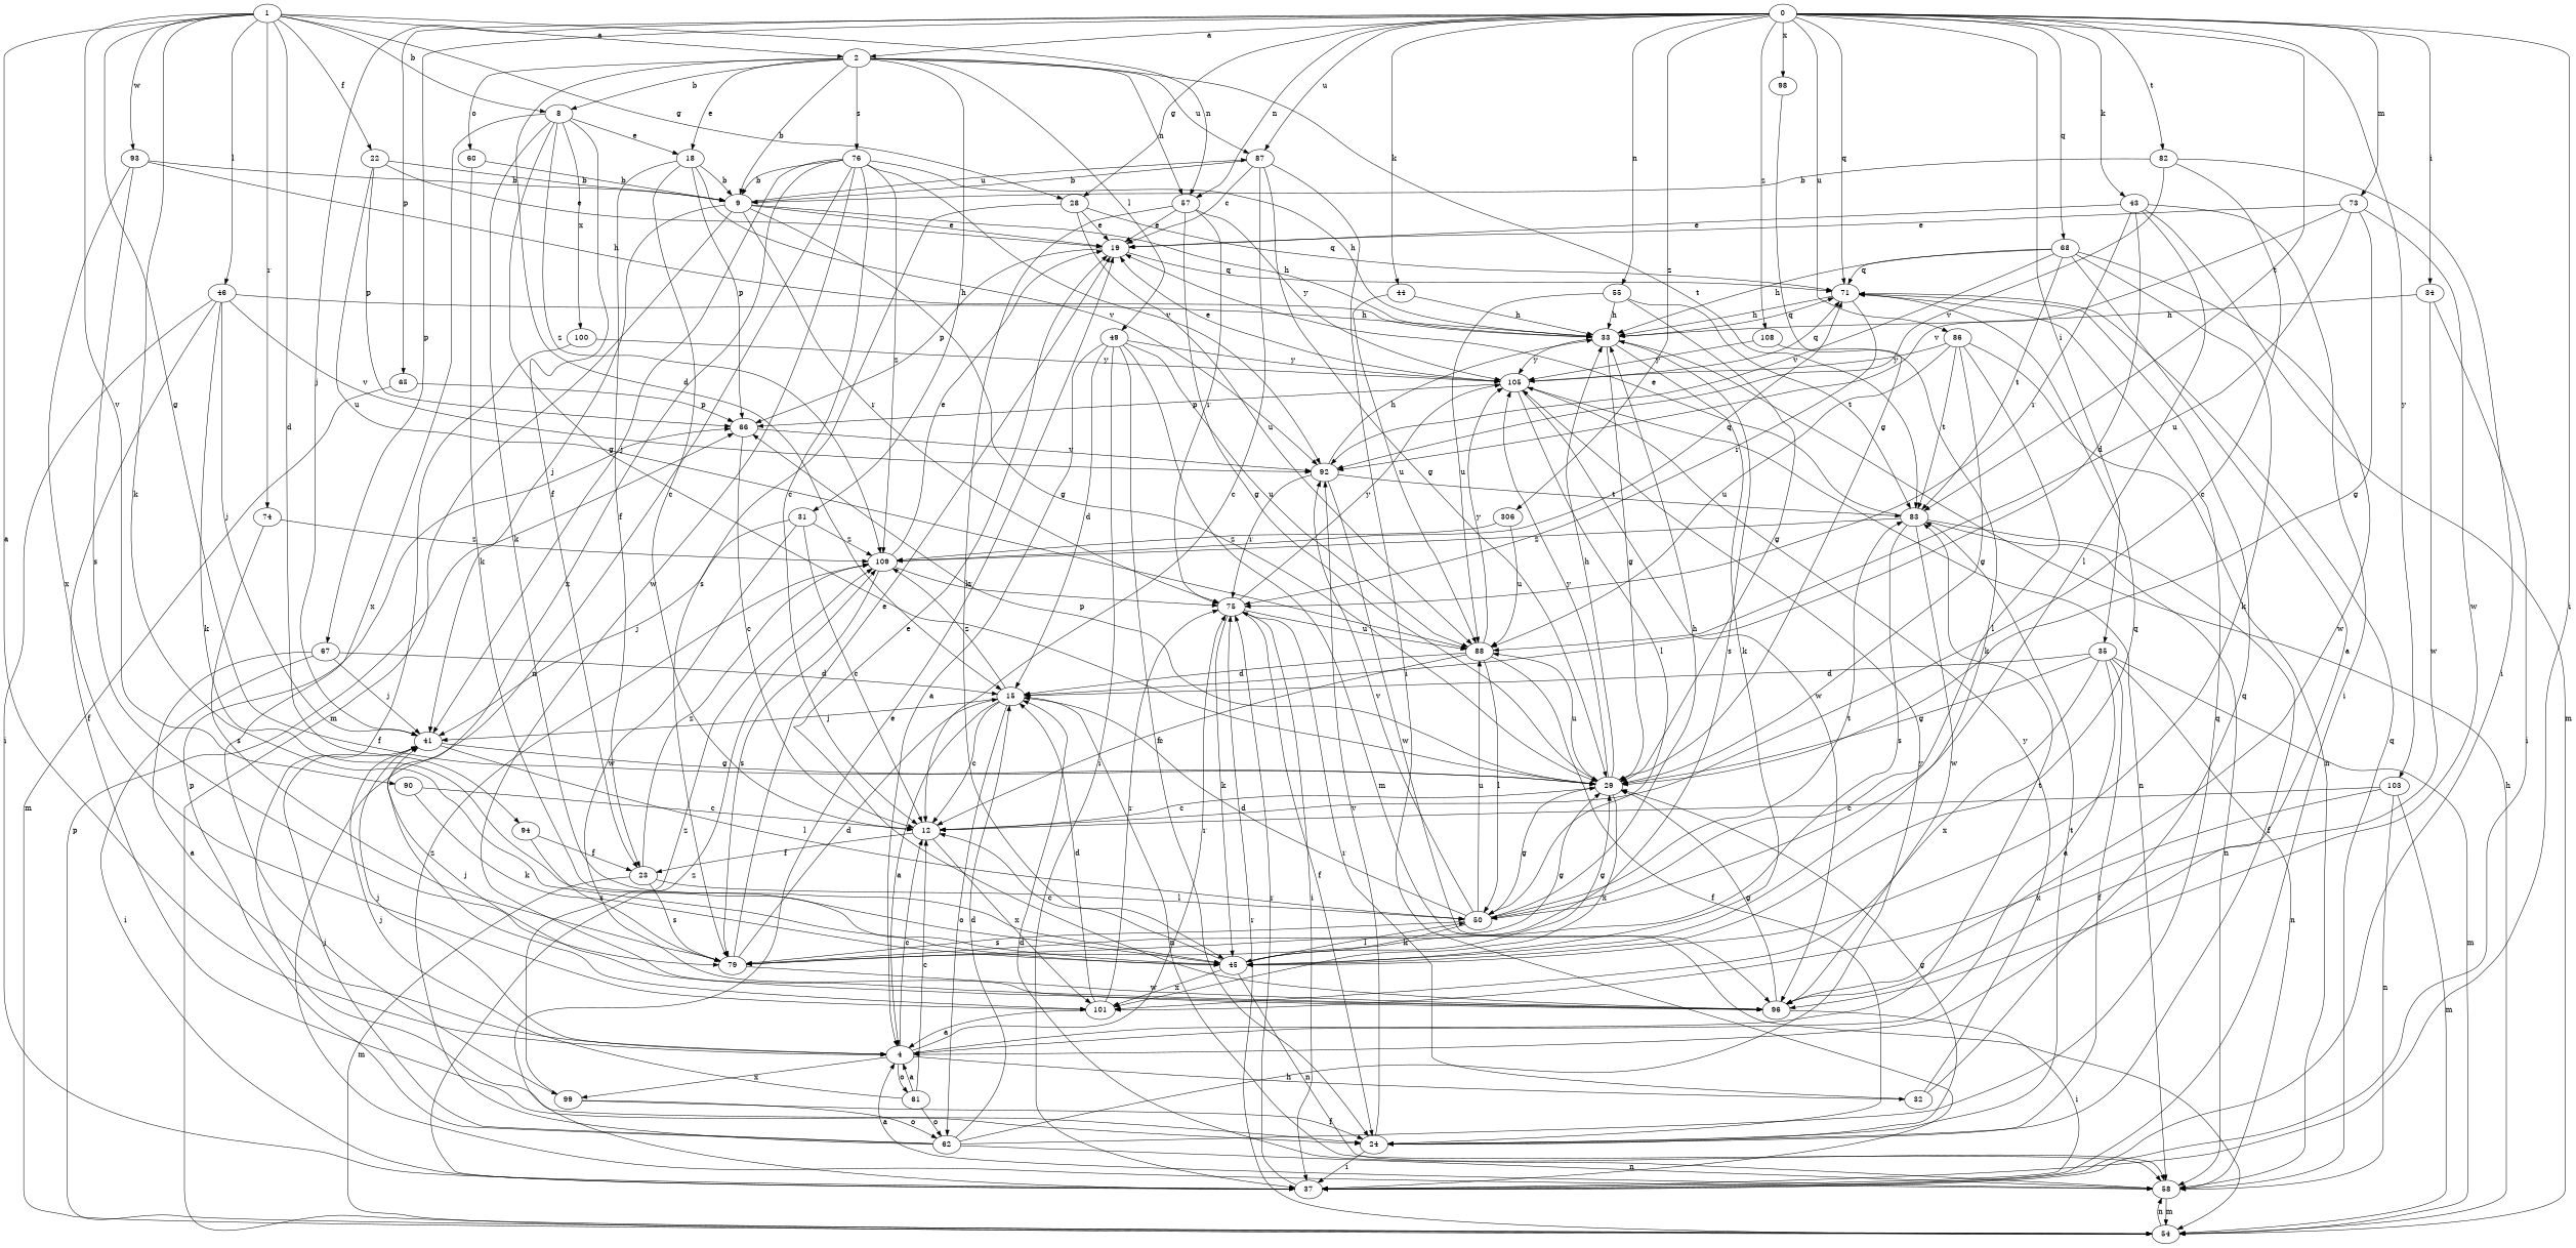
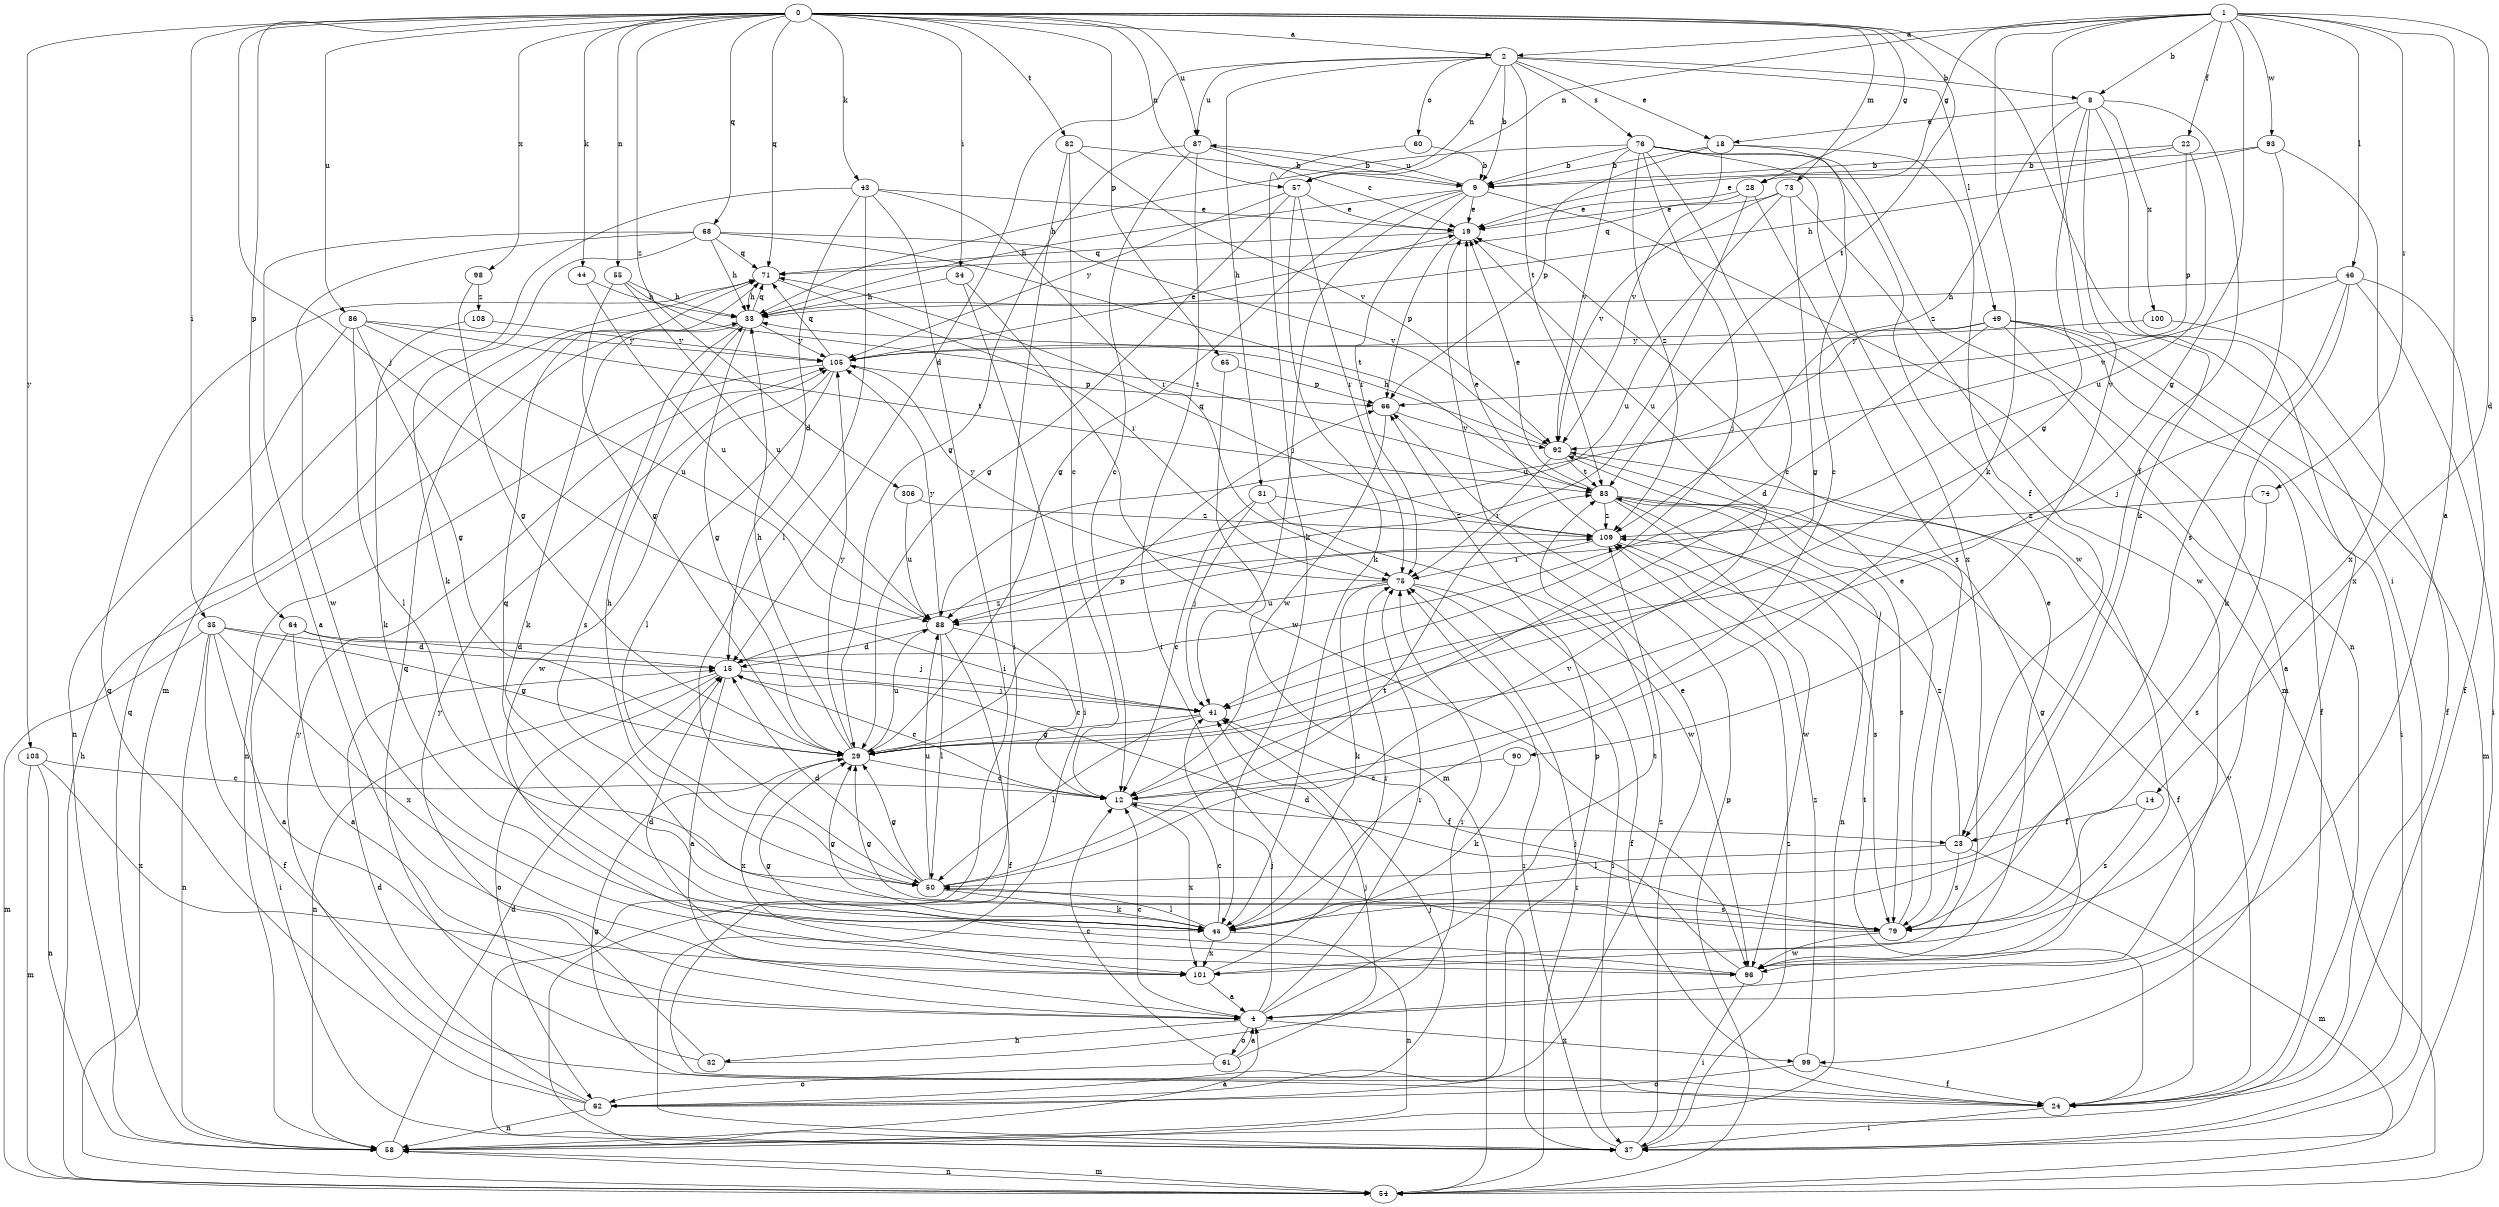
  strict digraph {
    0
    2
    28
    34
    35
    37
    41
    43
    44
    n10 [label=73]
    55
    57
-   64 [label=67]
+   64
    65
    68
    71
    82
    83
    86
    87
    98
    103
    n23 [label=306]
    108
    8
    9
    15
    18
    31
    49
    60
    76
    19
    79
    88
    33
    96
    4
    29
    54
    101
    58
    24
    75
    109
    50
    92
    45
    105
    66
    12
    1
-   14 [label=94]
+   14
    22
    46
    74
    90
    93
    32
    61
    99
    23
    100
    62
    0 -> 2 [label=a]
    0 -> 28 [label=g]
    0 -> 34 [label=i]
    0 -> 35 [label=i]
    0 -> 37 [label=i]
    0 -> 41 [label=j]
    0 -> 43 [label=k]
    0 -> 44 [label=k]
    0 -> n10 [label=m]
    0 -> 55 [label=n]
    0 -> 57 [label=n]
    0 -> 64 [label=p]
    0 -> 65 [label=p]
    0 -> 68 [label=q]
    0 -> 71 [label=q]
    0 -> 82 [label=t]
    0 -> 83 [label=t]
    0 -> 86 [label=u]
    0 -> 87 [label=u]
    0 -> 98 [label=x]
    0 -> 103 [label=y]
    0 -> n23 [label=z]
-   0 -> 108 [label=z]
+   98 -> 108 [label=z]
    2 -> 57 [label=n]
    2 -> 83 [label=t]
    2 -> 87 [label=u]
    2 -> 8 [label=b]
    2 -> 9 [label=b]
    2 -> 15 [label=d]
    2 -> 18 [label=e]
    2 -> 31 [label=h]
    2 -> 49 [label=l]
    2 -> 60 [label=o]
    2 -> 76 [label=s]
    28 -> 71 [label=q]
    28 -> 19 [label=e]
    28 -> 79 [label=s]
    28 -> 88 [label=u]
    34 -> 37 [label=i]
    34 -> 33 [label=h]
    34 -> 96 [label=w]
    35 -> 15 [label=d]
    35 -> 4 [label=a]
    35 -> 29 [label=g]
    35 -> 54 [label=m]
    35 -> 101 [label=x]
    35 -> 58 [label=n]
    35 -> 24 [label=f]
    37 -> 19 [label=e]
    37 -> 75 [label=r]
    37 -> 109 [label=z]
    41 -> 29 [label=g]
    41 -> 50 [label=l]
    43 -> 37 [label=i]
    43 -> 15 [label=d]
    43 -> 19 [label=e]
    43 -> 54 [label=m]
    43 -> 75 [label=r]
    43 -> 50 [label=l]
    44 -> 88 [label=u]
    44 -> 33 [label=h]
    n10 -> 19 [label=e]
    n10 -> 88 [label=u]
    n10 -> 96 [label=w]
    n10 -> 29 [label=g]
    n10 -> 92 [label=v]
    55 -> 83 [label=t]
    55 -> 88 [label=u]
    55 -> 33 [label=h]
    55 -> 29 [label=g]
    57 -> 19 [label=e]
    57 -> 29 [label=g]
    57 -> 75 [label=r]
    57 -> 45 [label=k]
    57 -> 105 [label=y]
    64 -> 37 [label=i]
    64 -> 41 [label=j]
    64 -> 15 [label=d]
    64 -> 4 [label=a]
    65 -> 54 [label=m]
    65 -> 66 [label=p]
    68 -> 71 [label=q]
    68 -> 83 [label=t]
    68 -> 33 [label=h]
    68 -> 96 [label=w]
    68 -> 4 [label=a]
    68 -> 92 [label=v]
    68 -> 45 [label=k]
    71 -> 33 [label=h]
    71 -> 75 [label=r]
    82 -> 37 [label=i]
    82 -> 9 [label=b]
    82 -> 92 [label=v]
    82 -> 12 [label=c]
    83 -> 19 [label=e]
    83 -> 79 [label=s]
    83 -> 96 [label=w]
    83 -> 58 [label=n]
    83 -> 24 [label=f]
    83 -> 109 [label=z]
    86 -> 83 [label=t]
    86 -> 88 [label=u]
    86 -> 29 [label=g]
    86 -> 58 [label=n]
    86 -> 50 [label=l]
    86 -> 105 [label=y]
    87 -> 37 [label=i]
    87 -> 9 [label=b]
    87 -> 19 [label=c]
    87 -> 29 [label=g]
    87 -> 12 [label=c]
    98 -> 29 [label=g]
    103 -> 54 [label=m]
    103 -> 101 [label=x]
    103 -> 58 [label=n]
    103 -> 12 [label=c]
    n23 -> 88 [label=u]
    n23 -> 109 [label=z]
    108 -> 45 [label=k]
    108 -> 105 [label=y]
    8 -> 18 [label=e]
    8 -> 29 [label=g]
    8 -> 109 [label=z]
    8 -> 45 [label=k]
    8 -> 99 [label=x]
    8 -> 23 [label=f]
    8 -> 100 [label=x]
    9 -> 41 [label=j]
    9 -> 87 [label=u]
    9 -> 19 [label=e]
    9 -> 33 [label=h]
    9 -> 29 [label=g]
    9 -> 54 [label=m]
    9 -> 75 [label=r]
    15 -> 41 [label=j]
    15 -> 4 [label=a]
    15 -> 58 [label=n]
    15 -> 109 [label=z]
    15 -> 12 [label=c]
    15 -> 62 [label=o]
    18 -> 9 [label=b]
    18 -> 92 [label=v]
    18 -> 66 [label=p]
    18 -> 12 [label=c]
    18 -> 23 [label=f]
    31 -> 41 [label=j]
    31 -> 96 [label=w]
    31 -> 109 [label=z]
    31 -> 12 [label=c]
    49 -> 37 [label=i]
    49 -> 15 [label=d]
    49 -> 88 [label=u]
    49 -> 4 [label=a]
    49 -> 54 [label=m]
    49 -> 24 [label=f]
    49 -> 105 [label=y]
    60 -> 9 [label=b]
    60 -> 45 [label=k]
    76 -> 41 [label=j]
    76 -> 9 [label=b]
    76 -> 33 [label=h]
    76 -> 96 [label=w]
    76 -> 101 [label=x]
    76 -> 58 [label=n]
    76 -> 109 [label=z]
    76 -> 92 [label=v]
    76 -> 12 [label=c]
    19 -> 71 [label=q]
    19 -> 66 [label=p]
    79 -> 15 [label=d]
    79 -> 19 [label=e]
    79 -> 96 [label=w]
    79 -> 29 [label=g]
    88 -> 15 [label=d]
    88 -> 24 [label=f]
    88 -> 50 [label=l]
    88 -> 105 [label=y]
    88 -> 12 [label=c]
    33 -> 71 [label=q]
    33 -> 79 [label=s]
    33 -> 29 [label=g]
    33 -> 45 [label=k]
    33 -> 105 [label=y]
    96 -> 37 [label=i]
    96 -> 41 [label=j]
    96 -> 19 [label=e]
    96 -> 29 [label=g]
    4 -> 41 [label=j]
    4 -> 83 [label=t]
    4 -> 75 [label=r]
    4 -> 12 [label=c]
    4 -> 32 [label=h]
    4 -> 61 [label=o]
    4 -> 99 [label=x]
    29 -> 88 [label=u]
    29 -> 33 [label=h]
    29 -> 101 [label=x]
    29 -> 105 [label=y]
    29 -> 66 [label=p]
    29 -> 12 [label=c]
    54 -> 33 [label=h]
    54 -> 58 [label=n]
    54 -> 75 [label=r]
    54 -> 66 [label=p]
    101 -> 15 [label=d]
    101 -> 4 [label=a]
    101 -> 75 [label=r]
    58 -> 71 [label=q]
    58 -> 15 [label=d]
    58 -> 4 [label=a]
    58 -> 54 [label=m]
    24 -> 37 [label=i]
    24 -> 83 [label=t]
    24 -> 29 [label=g]
    24 -> 92 [label=v]
    75 -> 37 [label=i]
    75 -> 88 [label=u]
    75 -> 24 [label=f]
    75 -> 45 [label=k]
    75 -> 105 [label=y]
    109 -> 71 [label=q]
    109 -> 19 [label=e]
    109 -> 79 [label=s]
    109 -> 75 [label=r]
    50 -> 83 [label=t]
    50 -> 15 [label=d]
    50 -> 79 [label=s]
    50 -> 88 [label=u]
    50 -> 33 [label=h]
    50 -> 29 [label=g]
    50 -> 92 [label=v]
    50 -> 45 [label=k]
    92 -> 83 [label=t]
    92 -> 33 [label=h]
-   92 -> 96 [label=w]
+   92 -> 96 [label=g]
    92 -> 75 [label=r]
    45 -> 71 [label=q]
    45 -> 29 [label=g]
    45 -> 101 [label=x]
    45 -> 58 [label=n]
    45 -> 50 [label=l]
    45 -> 12 [label=c]
    105 -> 71 [label=q]
    105 -> 19 [label=e]
    105 -> 96 [label=w]
    105 -> 58 [label=n]
    105 -> 50 [label=l]
    105 -> 66 [label=p]
    66 -> 92 [label=v]
-   66 -> 12 [label=c]
+   66 -> 12 [label=w]
    12 -> 101 [label=x]
    12 -> 23 [label=f]
    1 -> 2 [label=a]
    1 -> 28 [label=g]
    1 -> 57 [label=n]
    1 -> 8 [label=b]
    1 -> 4 [label=a]
    1 -> 29 [label=g]
    1 -> 45 [label=k]
    1 -> 14 [label=d]
    1 -> 22 [label=f]
    1 -> 46 [label=l]
    1 -> 74 [label=r]
    1 -> 90 [label=v]
    1 -> 93 [label=w]
    14 -> 79 [label=s]
    14 -> 23 [label=f]
    22 -> 9 [label=b]
    22 -> 19 [label=e]
    22 -> 88 [label=u]
    22 -> 66 [label=p]
    46 -> 37 [label=i]
    46 -> 41 [label=j]
    46 -> 33 [label=h]
    46 -> 24 [label=f]
    46 -> 92 [label=v]
    46 -> 45 [label=k]
    74 -> 79 [label=s]
    74 -> 109 [label=z]
    90 -> 45 [label=k]
    90 -> 12 [label=c]
    93 -> 9 [label=b]
    93 -> 79 [label=s]
    93 -> 33 [label=h]
    93 -> 101 [label=x]
    32 -> 71 [label=q]
    32 -> 75 [label=r]
    32 -> 105 [label=y]
    61 -> 41 [label=j]
    61 -> 4 [label=a]
    61 -> 12 [label=c]
    61 -> 62 [label=o]
    99 -> 24 [label=f]
    99 -> 109 [label=z]
    99 -> 62 [label=o]
    23 -> 79 [label=s]
    23 -> 54 [label=m]
    23 -> 109 [label=z]
    23 -> 50 [label=l]
    100 -> 24 [label=f]
    100 -> 105 [label=y]
    62 -> 41 [label=j]
    62 -> 71 [label=q]
    62 -> 15 [label=d]
    62 -> 58 [label=n]
    62 -> 109 [label=z]
    62 -> 105 [label=y]
    62 -> 66 [label=p]
  }
